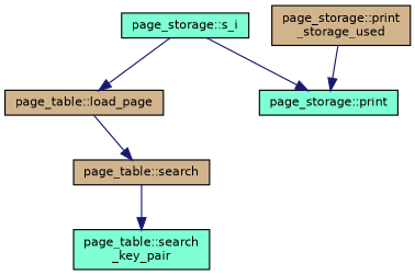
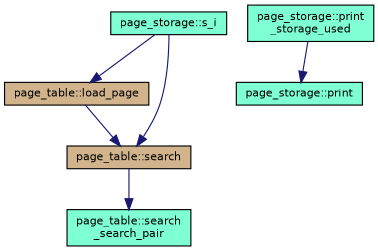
  digraph {
    rankdir=TB
    node [color=black fillcolor=tan fontname=Helvetica fontsize=10 shape=record style=filled]
    edge [color=midnightblue fontname=Helvetica fontsize=10 labelfontname=Helvetica labelfontsize=10 style=solid]
    n1 [fontcolor=black height=0.2 label="page_table::load_page" width=0.4]
    n2 [height=0.2 label="page_table::search" width=0.4]
-   n3 [fillcolor=aquamarine height=0.2 label="page_table::search\l_key_pair" width=0.4]
+   n3 [fillcolor=aquamarine height=0.2 label="page_table::search\l_search_pair" width=0.4]
    n4 [fillcolor=aquamarine height=0.2 label="page_storage::s_i" width=0.4]
    n5 [fillcolor=aquamarine height=0.2 label="page_storage::print" width=0.4]
-   n6 [height=0.2 label="page_storage::print\l_storage_used" width=0.4]
+   n6 [fillcolor=aquamarine height=0.2 label="page_storage::print\l_storage_used" width=0.4]
    n1 -> n2
    n2 -> n3
    n4 -> n1
-   n4 -> n5
+   n4 -> n2
    n6 -> n5
  }
